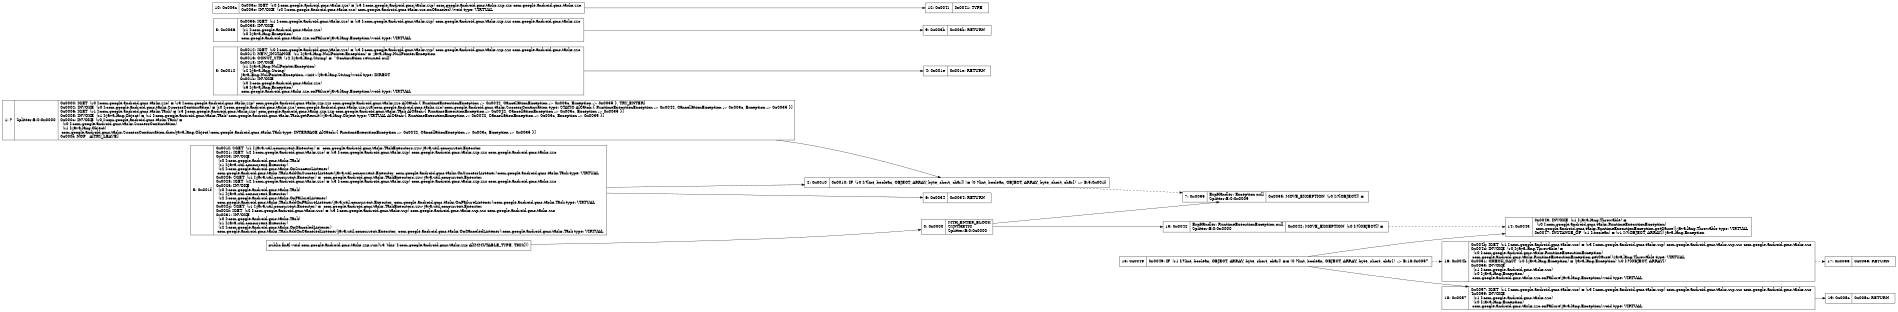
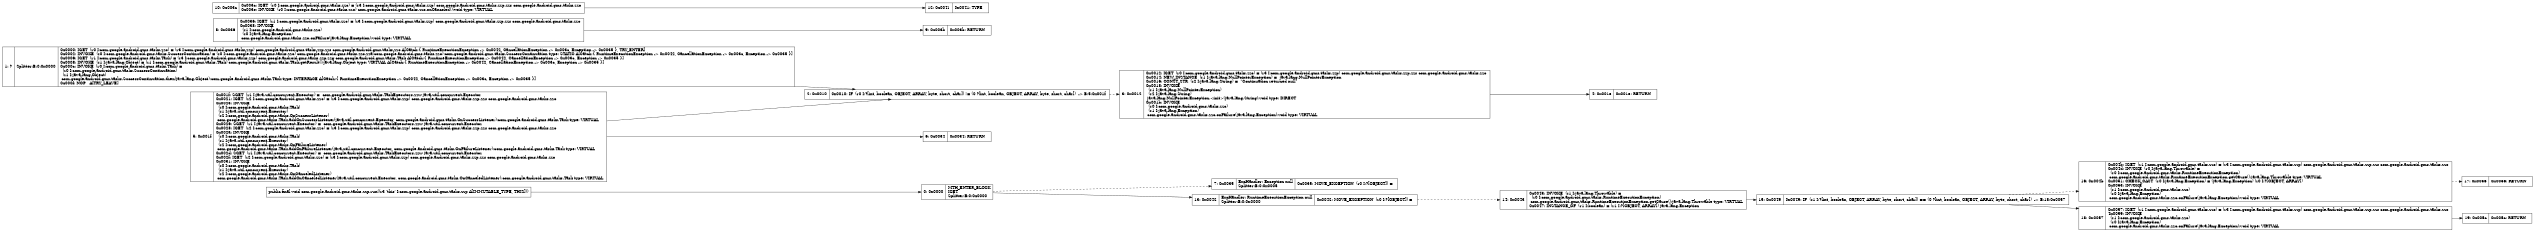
  digraph {
    rankdir=LR
    node [shape=record]
-   n1 [label="{0\:\ 0x0000|MTH_ENTER_BLOCK\lSYNTHETIC\lSplitter:B:0:0x0000\l}"]
+   n1 [label="{0\:\ 0x0000|MTH_ENTER_BLOCK\lIGET\lSplitter:B:0:0x0000\l}"]
    n2 [label="{7\:\ 0x0035|ExcHandler: Exception null\lSplitter:B:0:0x0005\l|0x0035: MOVE_EXCEPTION  (r0 I:?[OBJECT]) =  \l}"]
    n3 [label="{13\:\ 0x0042|ExcHandler: RuntimeExecutionException null\lSplitter:B:0:0x0000\l|0x0042: MOVE_EXCEPTION  (r0 I:?[OBJECT]) =  \l}"]
    n4 [label="{1\:\ ?|Splitter:B:0:0x0000\l|0x0000: IGET  (r0 I:com.google.android.gms.tasks.zzo) = (r3 I:com.google.android.gms.tasks.zzp) com.google.android.gms.tasks.zzp.zzs com.google.android.gms.tasks.zzo A[Catch:\{ RuntimeExecutionException \-\> 0x0042, CancellationException \-\> 0x003c, Exception \-\> 0x0035 \}, TRY_ENTER]\l0x0002: INVOKE  (r0 I:com.google.android.gms.tasks.SuccessContinuation) = (r0 I:com.google.android.gms.tasks.zzo) com.google.android.gms.tasks.zzo.zza(com.google.android.gms.tasks.zzo):com.google.android.gms.tasks.SuccessContinuation type: STATIC A[Catch:\{ RuntimeExecutionException \-\> 0x0042, CancellationException \-\> 0x003c, Exception \-\> 0x0035 \}]\l0x0006: IGET  (r1 I:com.google.android.gms.tasks.Task) = (r3 I:com.google.android.gms.tasks.zzp) com.google.android.gms.tasks.zzp.zzg com.google.android.gms.tasks.Task A[Catch:\{ RuntimeExecutionException \-\> 0x0042, CancellationException \-\> 0x003c, Exception \-\> 0x0035 \}]\l0x0008: INVOKE  (r1 I:java.lang.Object) = (r1 I:com.google.android.gms.tasks.Task) com.google.android.gms.tasks.Task.getResult():java.lang.Object type: VIRTUAL A[Catch:\{ RuntimeExecutionException \-\> 0x0042, CancellationException \-\> 0x003c, Exception \-\> 0x0035 \}]\l0x000c: INVOKE  (r0 I:com.google.android.gms.tasks.Task) = \l  (r0 I:com.google.android.gms.tasks.SuccessContinuation)\l  (r1 I:java.lang.Object)\l com.google.android.gms.tasks.SuccessContinuation.then(java.lang.Object):com.google.android.gms.tasks.Task type: INTERFACE A[Catch:\{ RuntimeExecutionException \-\> 0x0042, CancellationException \-\> 0x003c, Exception \-\> 0x0035 \}]\l0x000f: NOP   A[TRY_LEAVE]\l}"]
    n5 [label="{2\:\ 0x0010|0x0010: IF  (r0 I:?[int, boolean, OBJECT, ARRAY, byte, short, char]) != (0 ?[int, boolean, OBJECT, ARRAY, byte, short, char])  \-\> B:5:0x001f \l}"]
    n6 [label="{14\:\ 0x0043|0x0043: INVOKE  (r1 I:java.lang.Throwable) = \l  (r0 I:com.google.android.gms.tasks.RuntimeExecutionException)\l com.google.android.gms.tasks.RuntimeExecutionException.getCause():java.lang.Throwable type: VIRTUAL \l0x0047: INSTANCE_OF  (r1 I:boolean) = (r1 I:?[OBJECT, ARRAY]) java.lang.Exception \l}"]
-   n7 [label="{3\:\ 0x0012|0x0012: IGET  (r0 I:com.google.android.gms.tasks.zzo) = (r3 I:com.google.android.gms.tasks.zzp) com.google.android.gms.tasks.zzp.zzs com.google.android.gms.tasks.zzo \l0x0014: NEW_INSTANCE  (r1 I:java.lang.NullPointerException) =  java.lang.NullPointerException \l0x0016: CONST_STR  (r2 I:java.lang.String) =  \"Continuation returned null\" \l0x0018: INVOKE  \l  (r1 I:java.lang.NullPointerException)\l  (r2 I:java.lang.String)\l java.lang.NullPointerException.\<init\>(java.lang.String):void type: DIRECT \l0x001b: INVOKE  \l  (r0 I:com.google.android.gms.tasks.zzo)\l  (r6 I:java.lang.Exception)\l com.google.android.gms.tasks.zzo.onFailure(java.lang.Exception):void type: VIRTUAL \l}"]
+   n7 [label="{3\:\ 0x0012|0x0012: IGET  (r0 I:com.google.android.gms.tasks.zzo) = (r3 I:com.google.android.gms.tasks.zzp) com.google.android.gms.tasks.zzp.zzs com.google.android.gms.tasks.zzo \l0x0014: NEW_INSTANCE  (r1 I:java.lang.NullPointerException) =  java.lang.NullPointerException \l0x0016: CONST_STR  (r2 I:java.lang.String) =  \"Continuation returned null\" \l0x0018: INVOKE  \l  (r1 I:java.lang.NullPointerException)\l  (r2 I:java.lang.String)\l java.lang.NullPointerException.\<init\>(java.lang.String):void type: DIRECT \l0x001b: INVOKE  \l  (r0 I:com.google.android.gms.tasks.zzo)\l  (r1 I:java.lang.Exception)\l com.google.android.gms.tasks.zzo.onFailure(java.lang.Exception):void type: VIRTUAL \l}"]
    n8 [label="{4\:\ 0x001e|0x001e: RETURN   \l}"]
    n9 [label="{5\:\ 0x001f|0x001f: SGET  (r1 I:java.util.concurrent.Executor) =  com.google.android.gms.tasks.TaskExecutors.zzw java.util.concurrent.Executor \l0x0021: IGET  (r2 I:com.google.android.gms.tasks.zzo) = (r3 I:com.google.android.gms.tasks.zzp) com.google.android.gms.tasks.zzp.zzs com.google.android.gms.tasks.zzo \l0x0023: INVOKE  \l  (r0 I:com.google.android.gms.tasks.Task)\l  (r1 I:java.util.concurrent.Executor)\l  (r2 I:com.google.android.gms.tasks.OnSuccessListener)\l com.google.android.gms.tasks.Task.addOnSuccessListener(java.util.concurrent.Executor, com.google.android.gms.tasks.OnSuccessListener):com.google.android.gms.tasks.Task type: VIRTUAL \l0x0026: SGET  (r1 I:java.util.concurrent.Executor) =  com.google.android.gms.tasks.TaskExecutors.zzw java.util.concurrent.Executor \l0x0028: IGET  (r2 I:com.google.android.gms.tasks.zzo) = (r3 I:com.google.android.gms.tasks.zzp) com.google.android.gms.tasks.zzp.zzs com.google.android.gms.tasks.zzo \l0x002a: INVOKE  \l  (r0 I:com.google.android.gms.tasks.Task)\l  (r1 I:java.util.concurrent.Executor)\l  (r2 I:com.google.android.gms.tasks.OnFailureListener)\l com.google.android.gms.tasks.Task.addOnFailureListener(java.util.concurrent.Executor, com.google.android.gms.tasks.OnFailureListener):com.google.android.gms.tasks.Task type: VIRTUAL \l0x002d: SGET  (r1 I:java.util.concurrent.Executor) =  com.google.android.gms.tasks.TaskExecutors.zzw java.util.concurrent.Executor \l0x002f: IGET  (r2 I:com.google.android.gms.tasks.zzo) = (r3 I:com.google.android.gms.tasks.zzp) com.google.android.gms.tasks.zzp.zzs com.google.android.gms.tasks.zzo \l0x0031: INVOKE  \l  (r0 I:com.google.android.gms.tasks.Task)\l  (r1 I:java.util.concurrent.Executor)\l  (r2 I:com.google.android.gms.tasks.OnCanceledListener)\l com.google.android.gms.tasks.Task.addOnCanceledListener(java.util.concurrent.Executor, com.google.android.gms.tasks.OnCanceledListener):com.google.android.gms.tasks.Task type: VIRTUAL \l}"]
    n10 [label="{6\:\ 0x0034|0x0034: RETURN   \l}"]
    n11 [label="{8\:\ 0x0036|0x0036: IGET  (r1 I:com.google.android.gms.tasks.zzo) = (r3 I:com.google.android.gms.tasks.zzp) com.google.android.gms.tasks.zzp.zzs com.google.android.gms.tasks.zzo \l0x0038: INVOKE  \l  (r1 I:com.google.android.gms.tasks.zzo)\l  (r0 I:java.lang.Exception)\l com.google.android.gms.tasks.zzo.onFailure(java.lang.Exception):void type: VIRTUAL \l}"]
    n12 [label="{9\:\ 0x003b|0x003b: RETURN   \l}"]
    n13 [label="{10\:\ 0x003c|0x003c: IGET  (r0 I:com.google.android.gms.tasks.zzo) = (r3 I:com.google.android.gms.tasks.zzp) com.google.android.gms.tasks.zzp.zzs com.google.android.gms.tasks.zzo \l0x003e: INVOKE  (r0 I:com.google.android.gms.tasks.zzo) com.google.android.gms.tasks.zzo.onCanceled():void type: VIRTUAL \l}"]
    n14 [label="{12\:\ 0x0041|0x0041: TYPE   \l}"]
    n15 [label="{15\:\ 0x0049|0x0049: IF  (r1 I:?[int, boolean, OBJECT, ARRAY, byte, short, char]) == (0 ?[int, boolean, OBJECT, ARRAY, byte, short, char])  \-\> B:18:0x0057 \l}"]
    n16 [label="{16\:\ 0x004b|0x004b: IGET  (r1 I:com.google.android.gms.tasks.zzo) = (r3 I:com.google.android.gms.tasks.zzp) com.google.android.gms.tasks.zzp.zzs com.google.android.gms.tasks.zzo \l0x004d: INVOKE  (r0 I:java.lang.Throwable) = \l  (r0 I:com.google.android.gms.tasks.RuntimeExecutionException)\l com.google.android.gms.tasks.RuntimeExecutionException.getCause():java.lang.Throwable type: VIRTUAL \l0x0051: CHECK_CAST  (r0 I:java.lang.Exception) = (java.lang.Exception) (r0 I:?[OBJECT, ARRAY]) \l0x0053: INVOKE  \l  (r1 I:com.google.android.gms.tasks.zzo)\l  (r0 I:java.lang.Exception)\l com.google.android.gms.tasks.zzo.onFailure(java.lang.Exception):void type: VIRTUAL \l}"]
    n17 [label="{18\:\ 0x0057|0x0057: IGET  (r1 I:com.google.android.gms.tasks.zzo) = (r3 I:com.google.android.gms.tasks.zzp) com.google.android.gms.tasks.zzp.zzs com.google.android.gms.tasks.zzo \l4x0059: INVOKE  \l  (r1 I:com.google.android.gms.tasks.zzo)\l  (r0 I:java.lang.Exception)\l com.google.android.gms.tasks.zzo.onFailure(java.lang.Exception):void type: VIRTUAL \l}"]
    n18 [label="{17\:\ 0x0056|0x0056: RETURN   \l}"]
    n19 [label="{19\:\ 0x005c|0x005c: RETURN   \l}"]
    n20 [label="{public final void com.google.android.gms.tasks.zzp.run((r3 'this' I:com.google.android.gms.tasks.zzp A[IMMUTABLE_TYPE, THIS])) }"]
-   n1 -> n2
+   n1 -> n2 [style=dashed]
    n1 -> n3
    n3 -> n6 [style=dashed]
    n4 -> n5
-   n5 -> n2 [style=dashed]
-   n15 -> n6
+   n5 -> n7 [style=dashed]
+   n6 -> n15
    n7 -> n8
    n9 -> n5
    n9 -> n10
    n11 -> n12
    n13 -> n14
    n15 -> n16 [style=dashed]
    n15 -> n17
    n16 -> n18 [style=dashed]
    n17 -> n19
    n20 -> n1
  }
